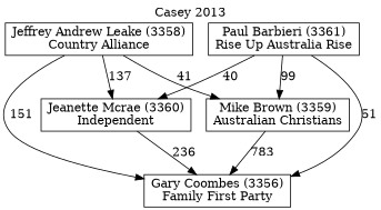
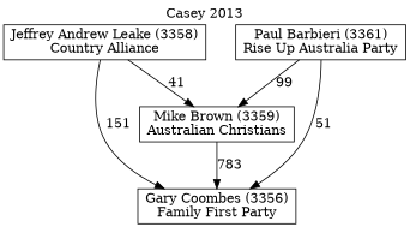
  digraph {
    label="Casey 2013"
    labelloc=t
    mclimit=2
    node [shape=box]
    n1 [label="Gary Coombes (3356)\nFamily First Party"]
-   n2 [label="Jeanette Mcrae (3360)\nIndependent"]
    n3 [label="Mike Brown (3359)\nAustralian Christians"]
    n4 [label="Jeffrey Andrew Leake (3358)\nCountry Alliance"]
-   n5 [label="Paul Barbieri (3361)\nRise Up Australia Rise"]
-   n2 -> n1 [label=236]
+   n5 [label="Paul Barbieri (3361)\nRise Up Australia Party"]
    n3 -> n1 [label=783]
    n4 -> n1 [label=151]
-   n4 -> n2 [label=137]
    n4 -> n3 [label=41]
    n5 -> n1 [label=51]
-   n5 -> n2 [label=40]
    n5 -> n3 [label=99]
  }
